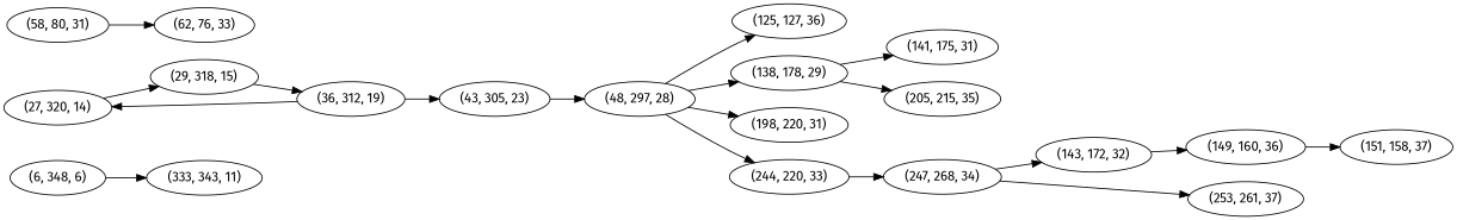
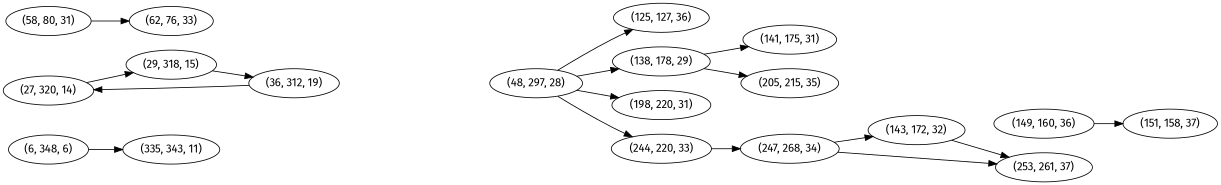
  digraph {
    fontname="Fira Sans"
    rankdir=LR
    node [fontname="Fira Sans"]
    edge [fontname="Fira Sans"]
    "(6, 348, 6)"
-   "(335, 343, 11)" [label="(333, 343, 11)"]
+   "(335, 343, 11)"
    "(27, 320, 14)"
    "(29, 318, 15)"
    "(36, 312, 19)"
-   "(43, 305, 23)"
    "(48, 297, 28)"
    n8 [label="(125, 127, 36)"]
    "(138, 178, 29)"
    "(198, 220, 31)"
    n11 [label="(244, 220, 33)"]
    "(58, 80, 31)"
    "(62, 76, 33)"
    "(141, 175, 31)"
    "(205, 215, 35)"
    "(247, 268, 34)"
    "(143, 172, 32)"
    "(149, 160, 36)"
    "(151, 158, 37)"
    "(253, 261, 37)"
    "(6, 348, 6)" -> "(335, 343, 11)"
    "(27, 320, 14)" -> "(29, 318, 15)"
    "(29, 318, 15)" -> "(36, 312, 19)"
    "(36, 312, 19)" -> "(27, 320, 14)"
-   "(36, 312, 19)" -> "(43, 305, 23)"
-   "(43, 305, 23)" -> "(48, 297, 28)"
    "(48, 297, 28)" -> n8
    "(48, 297, 28)" -> "(138, 178, 29)"
    "(48, 297, 28)" -> "(198, 220, 31)"
    "(48, 297, 28)" -> n11
    "(138, 178, 29)" -> "(141, 175, 31)"
    "(138, 178, 29)" -> "(205, 215, 35)"
    n11 -> "(247, 268, 34)"
    "(58, 80, 31)" -> "(62, 76, 33)"
    "(247, 268, 34)" -> "(143, 172, 32)"
    "(247, 268, 34)" -> "(253, 261, 37)"
-   "(143, 172, 32)" -> "(149, 160, 36)"
+   "(143, 172, 32)" -> "(253, 261, 37)"
    "(149, 160, 36)" -> "(151, 158, 37)"
  }
